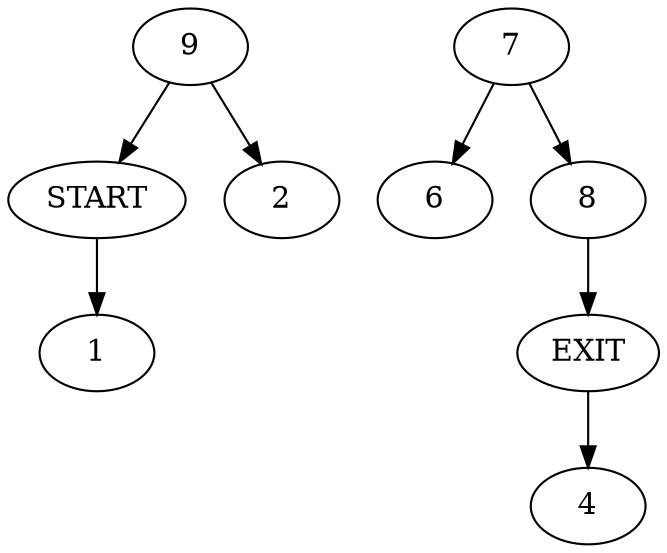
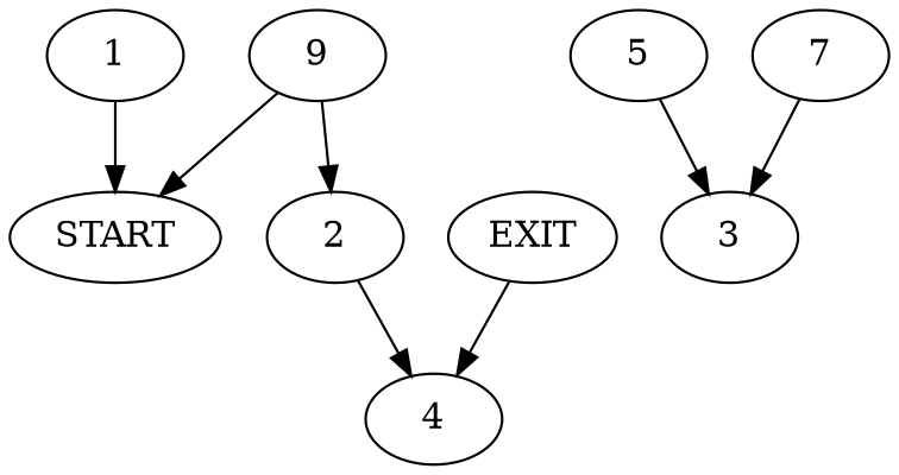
  digraph {
    n1 [label=START]
    1
    9
    2
    n5 [label=EXIT]
    4
-   6
+   5
+   6 [label=3]
    7
-   8
-   n1 -> 1
+   1 -> n1
    9 -> n1
    9 -> 2
+   2 -> 4
    n5 -> 4
+   5 -> 6
    7 -> 6
-   7 -> 8
-   8 -> n5
  }
